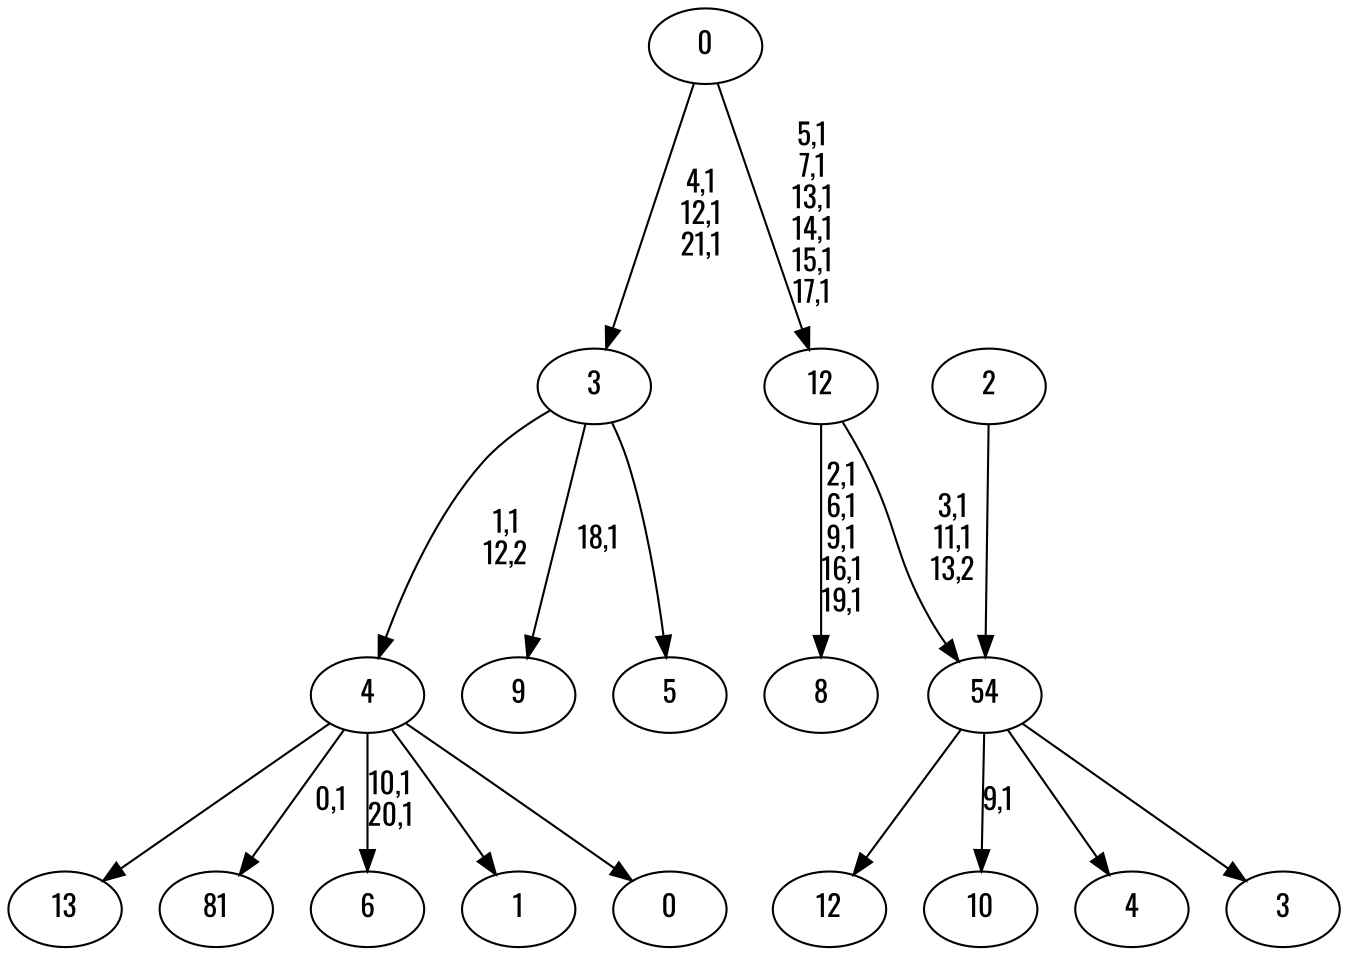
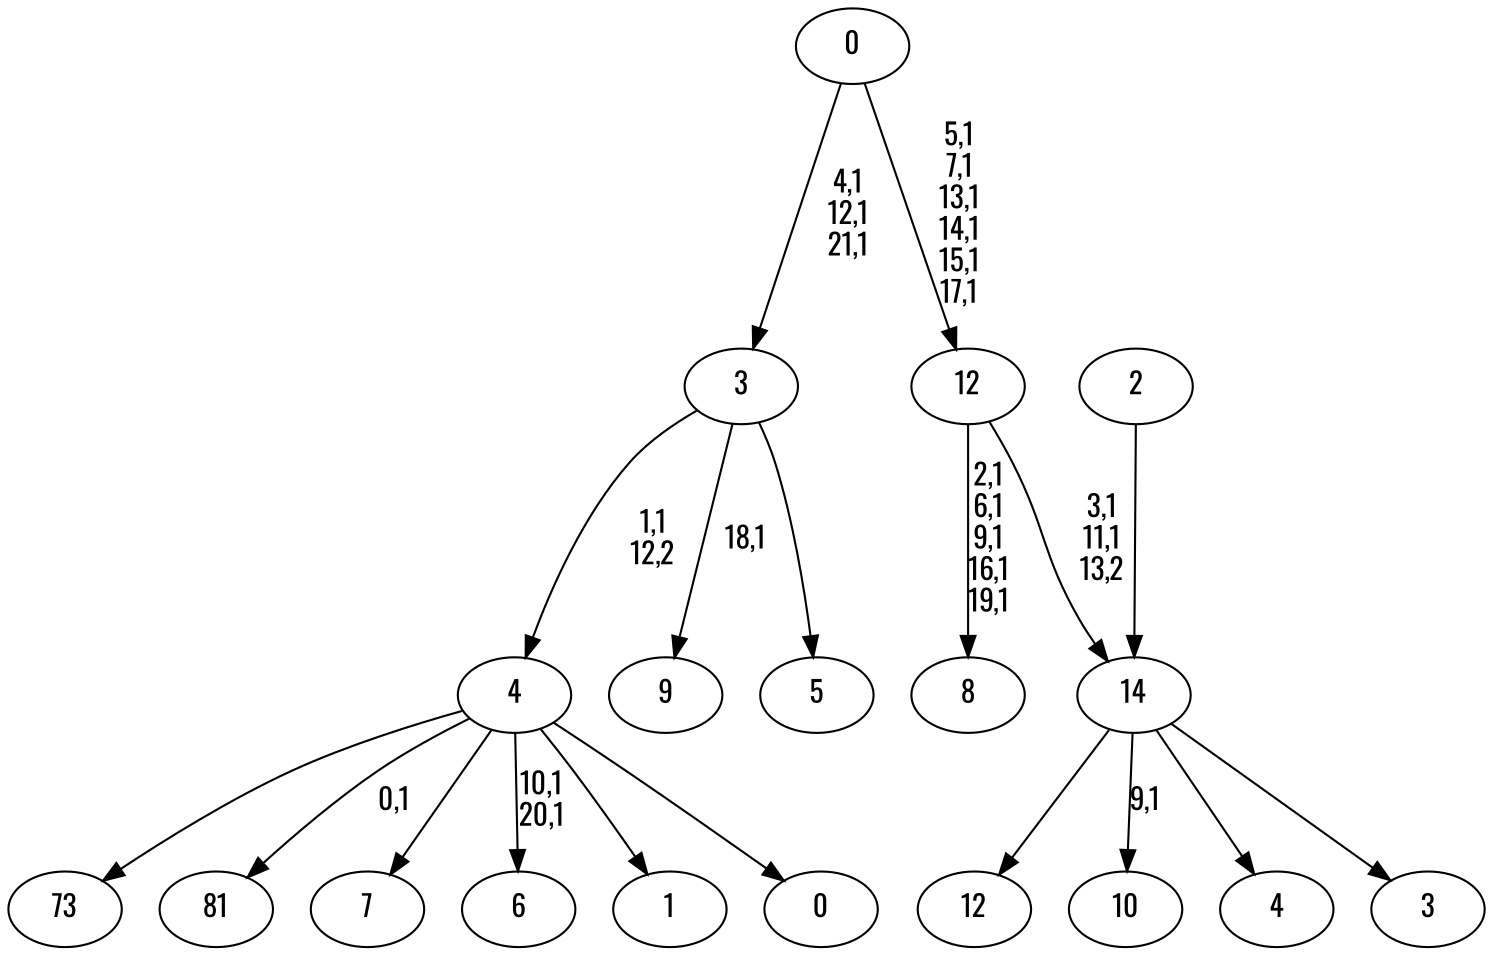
  digraph {
    fontname=Oswald
    node [fontname=Oswald]
    edge [fontname=Oswald]
-   n1 [label=13]
+   n1 [label=73]
    n2 [label=12]
    n3 [label=81]
    n4 [label=10]
    n5 [label=9]
    n6 [label=8]
+   n7 [label=7]
    n8 [label=6]
    n9 [label=5]
    n10 [label=4]
    n11 [label=3]
    n12 [label=2]
-   14 [label=54]
+   14
    12
    n15 [label=1]
    n16 [label=0]
    4
    3
    0
    n12 -> 14
    14 -> n2
    14 -> n4 [label="9,1"]
    14 -> n10
    14 -> n11
    12 -> n6 [label="2,1\n6,1\n9,1\n16,1\n19,1"]
    12 -> 14 [label="3,1\n11,1\n13,2"]
    4 -> n1
    4 -> n3 [label="0,1"]
+   4 -> n7
    4 -> n8 [label="10,1\n20,1"]
    4 -> n15
    4 -> n16
    3 -> n5 [label="18,1"]
    3 -> n9
    3 -> 4 [label="1,1\n12,2"]
    0 -> 12 [label="5,1\n7,1\n13,1\n14,1\n15,1\n17,1"]
    0 -> 3 [label="4,1\n12,1\n21,1"]
  }
